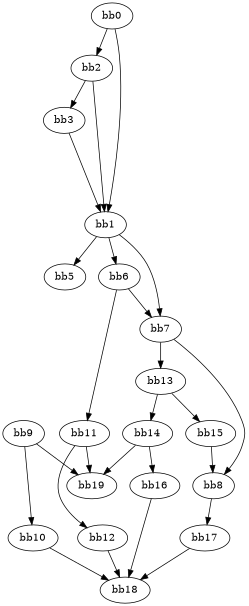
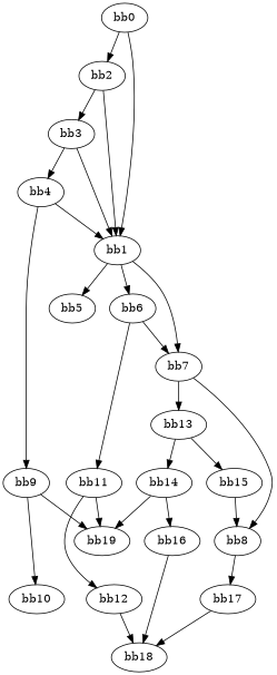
  digraph {
    n1 [label="bb0\l"]
    n2 [label="bb1\l"]
    n3 [label="bb2\l"]
    n4 [label="bb5\l"]
    n5 [label="bb6\l"]
    n6 [label="bb7\l"]
    n7 [label="bb3\l"]
    n8 [label="bb11\l"]
    n9 [label="bb8\l"]
    n10 [label="bb13\l"]
+   n11 [label="bb4\l"]
    n12 [label="bb9\l"]
    n13 [label="bb19\l"]
    n14 [label="bb10\l"]
    n15 [label="bb12\l"]
    n16 [label="bb17\l"]
    n17 [label="bb14\l"]
    n18 [label="bb15\l"]
    n19 [label="bb18\l"]
    n20 [label="bb16\l"]
    n1 -> n2
    n1 -> n3
    n2 -> n4
    n2 -> n5
    n2 -> n6
    n3 -> n2
    n3 -> n7
    n5 -> n6
    n5 -> n8
    n6 -> n9
    n6 -> n10
    n7 -> n2
+   n7 -> n11
    n8 -> n13
    n8 -> n15
    n9 -> n16
    n10 -> n17
    n10 -> n18
+   n11 -> n2
+   n11 -> n12
    n12 -> n13
    n12 -> n14
-   n14 -> n19
    n15 -> n19
    n16 -> n19
    n17 -> n13
    n17 -> n20
    n18 -> n9
    n20 -> n19
  }
